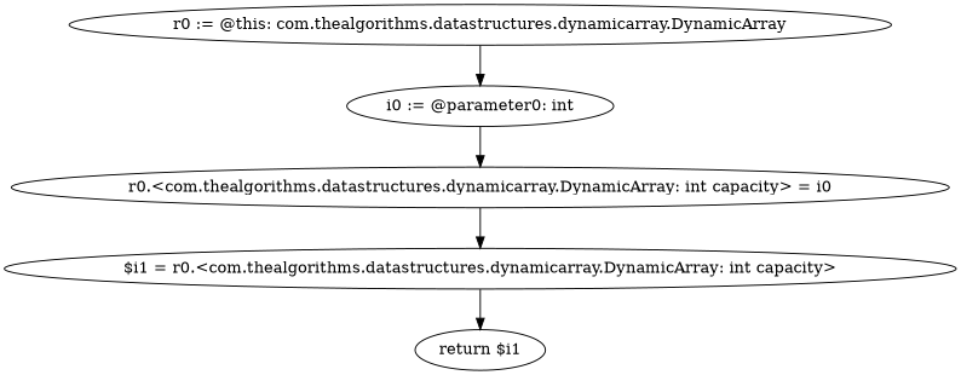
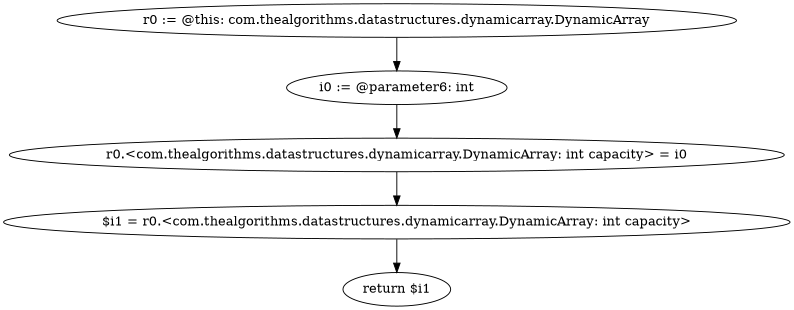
  digraph {
    "r0 := @this: com.thealgorithms.datastructures.dynamicarray.DynamicArray"
-   "i0 := @parameter0: int"
+   "i0 := @parameter0: int" [label="i0 := @parameter6: int"]
    "r0.<com.thealgorithms.datastructures.dynamicarray.DynamicArray: int capacity> = i0"
    "$i1 = r0.<com.thealgorithms.datastructures.dynamicarray.DynamicArray: int capacity>"
    "return $i1"
    "r0 := @this: com.thealgorithms.datastructures.dynamicarray.DynamicArray" -> "i0 := @parameter0: int"
    "i0 := @parameter0: int" -> "r0.<com.thealgorithms.datastructures.dynamicarray.DynamicArray: int capacity> = i0"
    "r0.<com.thealgorithms.datastructures.dynamicarray.DynamicArray: int capacity> = i0" -> "$i1 = r0.<com.thealgorithms.datastructures.dynamicarray.DynamicArray: int capacity>"
    "$i1 = r0.<com.thealgorithms.datastructures.dynamicarray.DynamicArray: int capacity>" -> "return $i1"
  }
